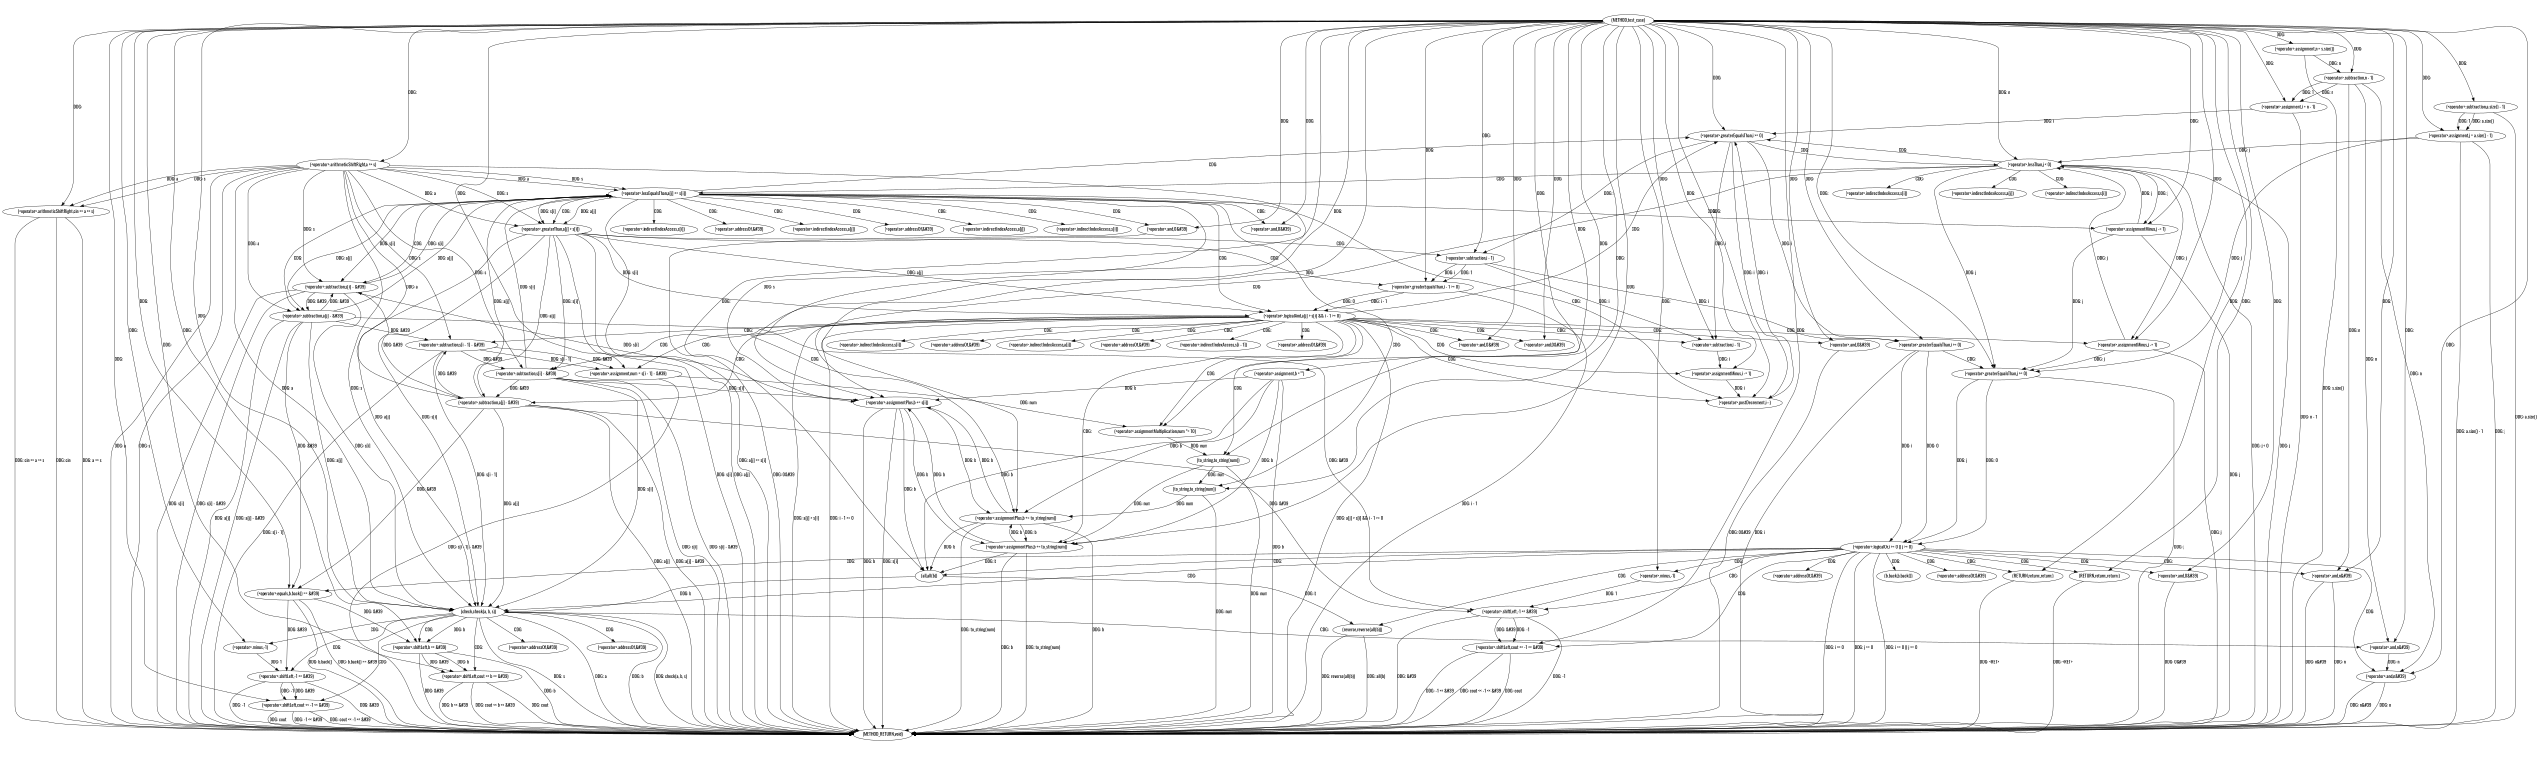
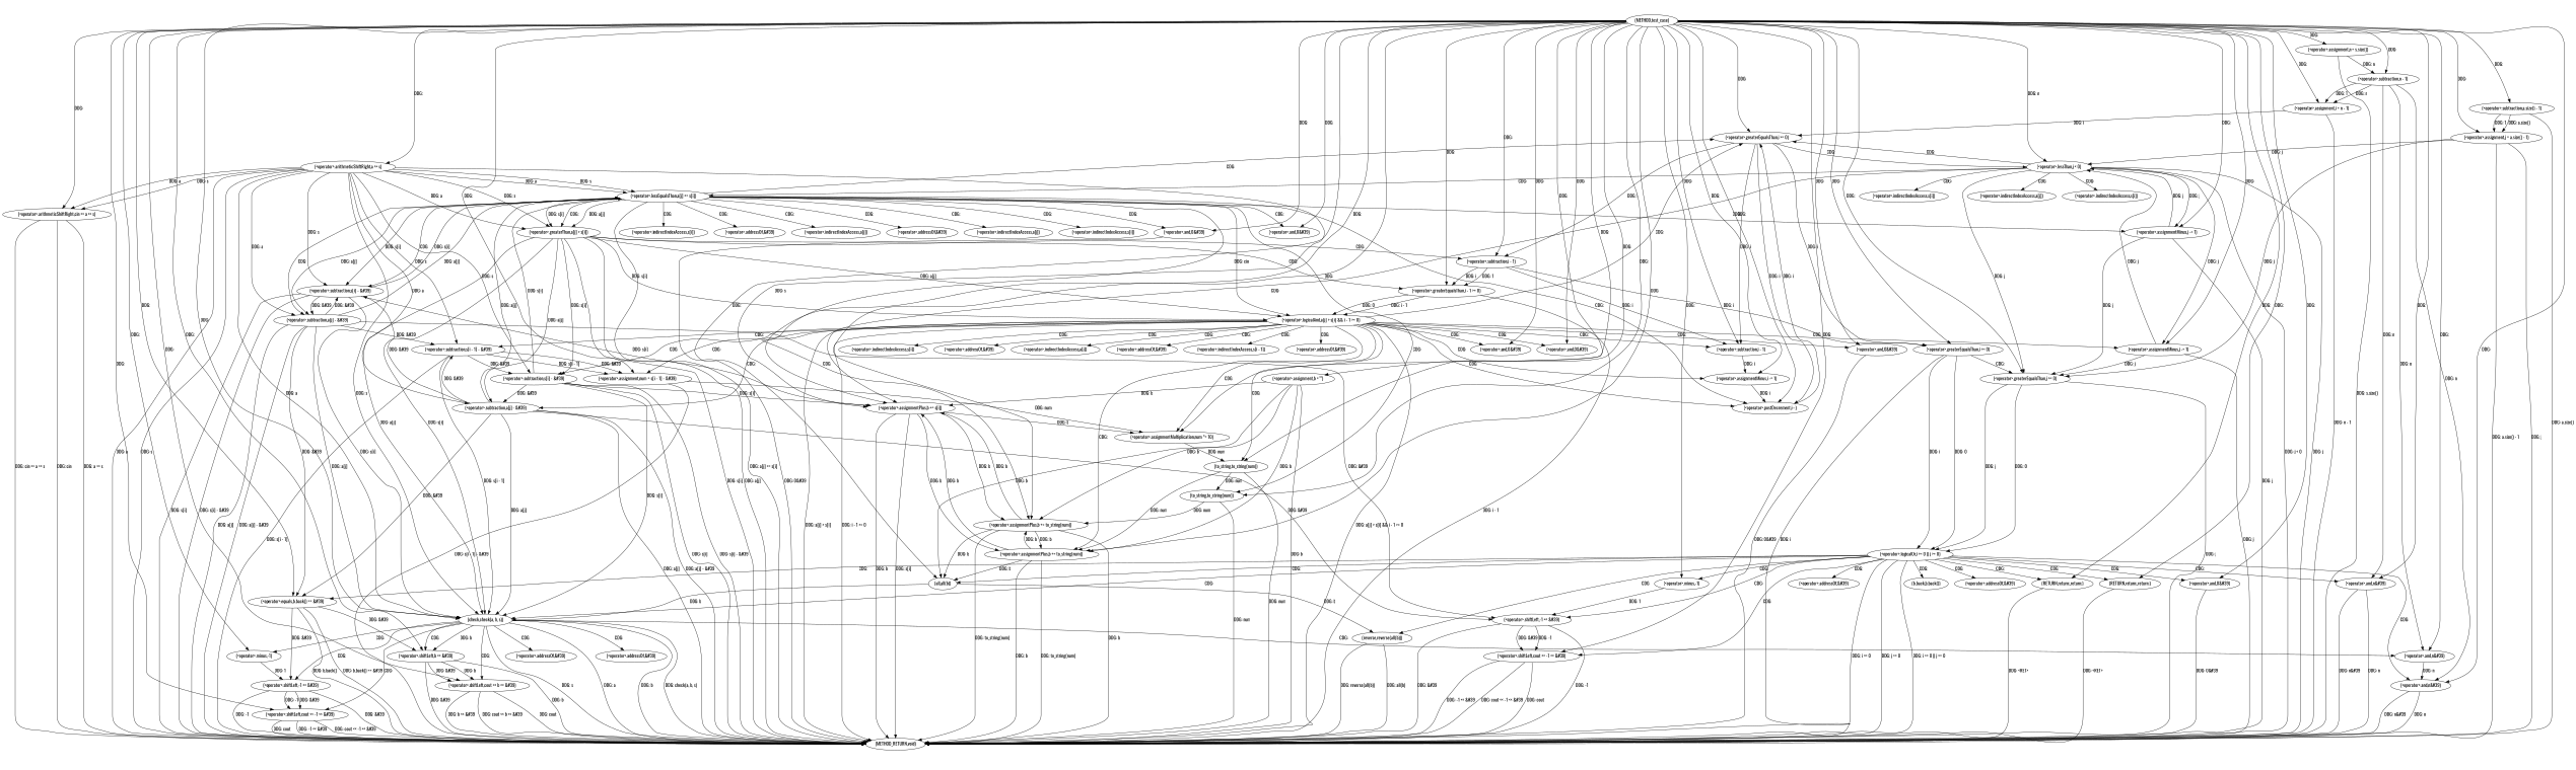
  digraph {
    fontname=Oswald
    node [fontname=Oswald]
    edge [fontname=Oswald]
    n1 [label="(METHOD,test_case)"]
    n2 [label="(<operator>.arithmeticShiftRight,cin >> a >> s)"]
    n3 [label="(<operator>.assignment,n = s.size())"]
    n4 [label="(<operator>.assignment,j = a.size() - 1)"]
    n5 [label="(<operator>.assignment,b = \"\")"]
    n6 [label="(<operator>.assignment,i = n - 1)"]
    n7 [label="(<operator>.equals,b.back() == &#39)"]
    n8 [label="(<operator>.and,0&#39)"]
    n9 [label="(<operator>.and,n&#39)"]
    n10 [label="(RETURN,return;,return;)"]
    n11 [label="(<operator>.greaterEqualsThan,i >= 0)"]
    n12 [label="(<operator>.postDecrement,i--)"]
    n13 [label="(check,check(a, b, s))"]
    n14 [label="(<operator>.arithmeticShiftRight,a >> s)"]
    n15 [label="(<operator>.subtraction,a.size() - 1)"]
    n16 [label="(<operator>.subtraction,n - 1)"]
    n17 [label="(<operator>.shiftLeft,cout << -1 << &#39)"]
    n18 [label="(<operator>.and,n&#39)"]
    n19 [label="(RETURN,return;,return;)"]
    n20 [label="(all,all(b))"]
    n21 [label="(<operator>.shiftLeft,cout << b << &#39)"]
    n22 [label="(<operator>.and,n&#39)"]
    n23 [label="(<operator>.shiftLeft,cout << -1 << &#39)"]
    n24 [label="(<operator>.lessThan,j < 0)"]
    n25 [label="(<operator>.greaterEqualsThan,i >= 0)"]
    n26 [label="(<operator>.greaterEqualsThan,j >= 0)"]
    n27 [label="(<operator>.assignmentPlus,b += s[i])"]
    n28 [label="(<operator>.and,0&#39)"]
    n29 [label="(<operator>.and,0&#39)"]
    n30 [label="(<operator>.assignmentPlus,b += to_string(num))"]
    n31 [label="(<operator>.assignmentMinus,j -= 1)"]
    n32 [label="(<operator>.assignment,num = s[i - 1] - &#39)"]
    n33 [label="(<operator>.and,0&#39)"]
    n34 [label="(<operator>.assignmentMultiplication,num *= 10)"]
    n35 [label="(<operator>.and,0&#39)"]
    n36 [label="(<operator>.and,0&#39)"]
    n37 [label="(<operator>.assignmentPlus,b += to_string(num))"]
    n38 [label="(<operator>.assignmentMinus,i -= 1)"]
    n39 [label="(<operator>.assignmentMinus,j -= 1)"]
    n40 [label="(<operator>.shiftLeft,b << &#39)"]
    n41 [label="(<operator>.greaterEqualsThan,i - 1 >= 0)"]
    n42 [label="(<operator>.minus,-1)"]
    n43 [label="(<operator>.minus,-1)"]
    n44 [label="(to_string,to_string(num))"]
    n45 [label="(<operator>.subtraction,i - 1)"]
    n46 [label="(to_string,to_string(num))"]
    n47 [label="(<operator>.subtraction,i - 1)"]
    n48 [label="(METHOD_RETURN,void)"]
    n49 [label="(<operator>.shiftLeft,-1 << &#39)"]
    n50 [label="(<operator>.addressOf,&#39)"]
    n51 [label="(<operator>.addressOf,&#39)"]
    n52 [label="(<operator>.lessEqualsThan,a[j] <= s[i])"]
    n53 [label="(<operator>.subtraction,s[i] - &#39)"]
    n54 [label="(<operator>.subtraction,a[j] - &#39)"]
    n55 [label="(<operator>.subtraction,s[i] - &#39)"]
    n56 [label="(<operator>.subtraction,a[j] - &#39)"]
    n57 [label="(<operator>.greaterThan,a[j] > s[i])"]
    n58 [label="(<operator>.subtraction,s[i - 1] - &#39)"]
    n59 [label="(reverse,reverse(all(b)))"]
    n60 [label="(<operator>.indirectIndexAccess,a[j])"]
    n61 [label="(<operator>.indirectIndexAccess,s[i])"]
    n62 [label="(<operator>.indirectIndexAccess,s[i])"]
    n63 [label="(<operator>.logicalOr,i >= 0 || j >= 0)"]
    n64 [label="(<operator>.logicalAnd,a[j] > s[i] && i - 1 >= 0)"]
    n65 [label="(<operator>.shiftLeft,-1 << &#39)"]
    n66 [label="(b.back,b.back())"]
    n67 [label="(<operator>.addressOf,&#39)"]
    n68 [label="(<operator>.addressOf,&#39)"]
    n69 [label="(<operator>.indirectIndexAccess,s[i])"]
    n70 [label="(<operator>.addressOf,&#39)"]
    n71 [label="(<operator>.indirectIndexAccess,a[j])"]
    n72 [label="(<operator>.addressOf,&#39)"]
    n73 [label="(<operator>.indirectIndexAccess,a[j])"]
    n74 [label="(<operator>.indirectIndexAccess,s[i])"]
    n75 [label="(<operator>.indirectIndexAccess,s[i])"]
    n76 [label="(<operator>.addressOf,&#39)"]
    n77 [label="(<operator>.indirectIndexAccess,a[j])"]
    n78 [label="(<operator>.addressOf,&#39)"]
    n79 [label="(<operator>.indirectIndexAccess,s[i - 1])"]
    n80 [label="(<operator>.addressOf,&#39)"]
    n1 -> n2 [label="DDG: "]
    n1 -> n3 [label="DDG: "]
    n1 -> n4 [label="DDG: "]
    n1 -> n5 [label="DDG: "]
    n1 -> n6 [label="DDG: "]
    n1 -> n7 [label="DDG: "]
    n1 -> n8 [label="DDG: "]
    n1 -> n9 [label="DDG: "]
    n1 -> n10 [label="DDG: "]
    n1 -> n11 [label="DDG: "]
    n1 -> n12 [label="DDG: "]
    n1 -> n13 [label="DDG: "]
    n1 -> n14 [label="DDG: "]
    n1 -> n15 [label="DDG: "]
    n1 -> n16 [label="DDG: "]
    n1 -> n17 [label="DDG: "]
    n1 -> n18 [label="DDG: "]
    n1 -> n19 [label="DDG: "]
    n1 -> n20 [label="DDG: "]
    n1 -> n21 [label="DDG: "]
    n1 -> n22 [label="DDG: "]
    n1 -> n23 [label="DDG: "]
    n1 -> n24 [label="DDG: n"]
    n1 -> n25 [label="DDG: "]
    n1 -> n26 [label="DDG: "]
    n1 -> n27 [label="DDG: "]
    n1 -> n28 [label="DDG: "]
    n1 -> n29 [label="DDG: "]
    n1 -> n30 [label="DDG: "]
    n1 -> n31 [label="DDG: "]
    n1 -> n32 [label="DDG: "]
    n1 -> n33 [label="DDG: "]
    n1 -> n34 [label="DDG: "]
    n1 -> n35 [label="DDG: "]
    n1 -> n36 [label="DDG: "]
    n1 -> n37 [label="DDG: "]
    n1 -> n38 [label="DDG: "]
    n1 -> n39 [label="DDG: "]
    n1 -> n40 [label="DDG: "]
    n1 -> n41 [label="DDG: "]
    n1 -> n42 [label="DDG: "]
    n1 -> n43 [label="DDG: "]
    n1 -> n44 [label="DDG: "]
    n1 -> n45 [label="DDG: "]
    n1 -> n46 [label="DDG: "]
    n1 -> n47 [label="DDG: "]
    n2 -> n48 [label="DDG: a >> s"]
    n2 -> n48 [label="DDG: cin >> a >> s"]
    n2 -> n48 [label="DDG: cin"]
    n3 -> n16 [label="DDG: n"]
    n3 -> n48 [label="DDG: s.size()"]
    n4 -> n24 [label="DDG: j"]
    n4 -> n26 [label="DDG: j"]
    n4 -> n48 [label="DDG: j"]
    n4 -> n48 [label="DDG: a.size() - 1"]
    n5 -> n20 [label="DDG: b"]
    n5 -> n27 [label="DDG: b"]
    n5 -> n30 [label="DDG: b"]
    n5 -> n37 [label="DDG: b"]
    n5 -> n48 [label="DDG: b"]
    n6 -> n11 [label="DDG: i"]
    n6 -> n48 [label="DDG: n - 1"]
    n7 -> n40 [label="DDG: &#39"]
    n7 -> n48 [label="DDG: b.back()"]
    n7 -> n48 [label="DDG: b.back() == &#39"]
    n7 -> n49 [label="DDG: &#39"]
    n8 -> n48 [label="DDG: 0&#39"]
    n9 -> n48 [label="DDG: n"]
    n9 -> n48 [label="DDG: n&#39"]
    n10 -> n48 [label="DDG: <RET>"]
    n11 -> n12 [label="DDG: i"]
    n11 -> n24 [label="CDG: "]
    n11 -> n25 [label="DDG: i"]
    n11 -> n45 [label="DDG: i"]
    n11 -> n47 [label="DDG: i"]
    n12 -> n11 [label="DDG: i"]
    n13 -> n21 [label="CDG: "]
    n13 -> n22 [label="CDG: "]
    n13 -> n23 [label="CDG: "]
    n13 -> n40 [label="DDG: b"]
    n13 -> n40 [label="CDG: "]
    n13 -> n43 [label="CDG: "]
    n13 -> n48 [label="DDG: a"]
    n13 -> n48 [label="DDG: b"]
    n13 -> n48 [label="DDG: s"]
    n13 -> n48 [label="DDG: check(a, b, s)"]
    n13 -> n49 [label="CDG: "]
    n13 -> n50 [label="CDG: "]
    n13 -> n51 [label="CDG: "]
    n14 -> n2 [label="DDG: a"]
    n14 -> n2 [label="DDG: s"]
    n14 -> n13 [label="DDG: a"]
    n14 -> n13 [label="DDG: s"]
    n14 -> n27 [label="DDG: s"]
    n14 -> n48 [label="DDG: a"]
    n14 -> n48 [label="DDG: s"]
    n14 -> n52 [label="DDG: a"]
    n14 -> n52 [label="DDG: s"]
    n14 -> n53 [label="DDG: s"]
    n14 -> n54 [label="DDG: a"]
    n14 -> n55 [label="DDG: s"]
    n14 -> n56 [label="DDG: a"]
    n14 -> n57 [label="DDG: a"]
    n14 -> n57 [label="DDG: s"]
    n14 -> n58 [label="DDG: s"]
    n15 -> n4 [label="DDG: 1"]
    n15 -> n4 [label="DDG: a.size()"]
    n15 -> n48 [label="DDG: a.size()"]
    n16 -> n6 [label="DDG: n"]
    n16 -> n6 [label="DDG: 1"]
    n16 -> n9 [label="DDG: n"]
    n16 -> n18 [label="DDG: n"]
    n16 -> n22 [label="DDG: n"]
    n17 -> n48 [label="DDG: cout"]
    n17 -> n48 [label="DDG: -1 << &#39"]
    n17 -> n48 [label="DDG: cout << -1 << &#39"]
    n18 -> n48 [label="DDG: n"]
    n18 -> n48 [label="DDG: n&#39"]
    n19 -> n48 [label="DDG: <RET>"]
    n20 -> n13 [label="DDG: b"]
    n20 -> n59 [label="DDG: b"]
    n21 -> n48 [label="DDG: cout"]
    n21 -> n48 [label="DDG: b << &#39"]
    n21 -> n48 [label="DDG: cout << b << &#39"]
    n22 -> n9 [label="DDG: n"]
    n23 -> n48 [label="DDG: cout"]
    n23 -> n48 [label="DDG: -1 << &#39"]
    n23 -> n48 [label="DDG: cout << -1 << &#39"]
    n24 -> n11 [label="CDG: "]
    n24 -> n26 [label="DDG: j"]
    n24 -> n27 [label="CDG: "]
    n24 -> n31 [label="DDG: j"]
    n24 -> n39 [label="DDG: j"]
    n24 -> n48 [label="DDG: j"]
    n24 -> n48 [label="DDG: j < 0"]
    n24 -> n52 [label="CDG: "]
    n24 -> n60 [label="CDG: "]
    n24 -> n61 [label="CDG: "]
    n24 -> n62 [label="CDG: "]
    n25 -> n26 [label="CDG: "]
    n25 -> n48 [label="DDG: i"]
    n25 -> n63 [label="DDG: 0"]
    n25 -> n63 [label="DDG: i"]
    n26 -> n48 [label="DDG: j"]
    n26 -> n63 [label="DDG: j"]
    n26 -> n63 [label="DDG: 0"]
-   n27 -> n20 [label="DDG: b"]
+   n27 -> n34 [label="DDG: b"]
    n27 -> n30 [label="DDG: b"]
    n27 -> n37 [label="DDG: b"]
    n27 -> n48 [label="DDG: b"]
    n27 -> n48 [label="DDG: s[i]"]
    n29 -> n48 [label="DDG: 0&#39"]
    n30 -> n20 [label="DDG: b"]
    n30 -> n27 [label="DDG: b"]
    n30 -> n37 [label="DDG: b"]
    n30 -> n48 [label="DDG: b"]
    n30 -> n48 [label="DDG: to_string(num)"]
    n31 -> n24 [label="DDG: j"]
    n31 -> n26 [label="DDG: j"]
    n31 -> n48 [label="DDG: j"]
    n32 -> n34 [label="DDG: num"]
    n32 -> n48 [label="DDG: s[i - 1] - &#39"]
    n34 -> n46 [label="DDG: num"]
    n36 -> n48 [label="DDG: 0&#39"]
    n37 -> n20 [label="DDG: b"]
    n37 -> n27 [label="DDG: b"]
    n37 -> n30 [label="DDG: b"]
    n37 -> n48 [label="DDG: b"]
    n37 -> n48 [label="DDG: to_string(num)"]
    n38 -> n12 [label="DDG: i"]
    n39 -> n24 [label="DDG: j"]
    n39 -> n26 [label="DDG: j"]
    n39 -> n48 [label="DDG: j"]
    n40 -> n21 [label="DDG: b"]
    n40 -> n21 [label="DDG: &#39"]
    n40 -> n48 [label="DDG: b"]
    n40 -> n48 [label="DDG: &#39"]
    n41 -> n48 [label="DDG: i - 1"]
    n41 -> n64 [label="DDG: i - 1"]
    n41 -> n64 [label="DDG: 0"]
    n42 -> n65 [label="DDG: 1"]
    n43 -> n49 [label="DDG: 1"]
    n44 -> n30 [label="DDG: num"]
    n44 -> n48 [label="DDG: num"]
    n45 -> n25 [label="DDG: i"]
    n45 -> n41 [label="DDG: i"]
    n45 -> n41 [label="DDG: 1"]
    n45 -> n47 [label="DDG: i"]
    n46 -> n37 [label="DDG: num"]
    n46 -> n44 [label="DDG: num"]
    n46 -> n48 [label="DDG: num"]
    n47 -> n38 [label="DDG: i"]
    n49 -> n23 [label="DDG: -1"]
    n49 -> n23 [label="DDG: &#39"]
    n49 -> n48 [label="DDG: -1"]
    n49 -> n48 [label="DDG: &#39"]
    n52 -> n11 [label="CDG: "]
    n52 -> n12 [label="CDG: "]
    n52 -> n28 [label="CDG: "]
    n52 -> n29 [label="CDG: "]
    n52 -> n30 [label="CDG: "]
    n52 -> n31 [label="CDG: "]
    n52 -> n44 [label="CDG: "]
    n52 -> n48 [label="DDG: a[j] <= s[i]"]
    n52 -> n53 [label="DDG: s[i]"]
    n52 -> n53 [label="CDG: "]
    n52 -> n54 [label="DDG: a[j]"]
    n52 -> n54 [label="CDG: "]
    n52 -> n57 [label="DDG: a[j]"]
    n52 -> n57 [label="DDG: s[i]"]
    n52 -> n57 [label="CDG: "]
-   n52 -> n64 [label="CDG: "]
+   n52 -> n64 [label="DDG: cin"]
    n52 -> n69 [label="CDG: "]
    n52 -> n70 [label="CDG: "]
    n52 -> n71 [label="CDG: "]
    n52 -> n72 [label="CDG: "]
    n52 -> n73 [label="CDG: "]
    n52 -> n74 [label="CDG: "]
    n53 -> n13 [label="DDG: s[i]"]
    n53 -> n27 [label="DDG: s[i]"]
    n53 -> n48 [label="DDG: s[i]"]
    n53 -> n48 [label="DDG: s[i] - &#39"]
    n53 -> n52 [label="DDG: s[i]"]
    n53 -> n54 [label="DDG: &#39"]
    n54 -> n7 [label="DDG: &#39"]
    n54 -> n13 [label="DDG: a[j]"]
    n54 -> n48 [label="DDG: a[j]"]
    n54 -> n48 [label="DDG: a[j] - &#39"]
    n54 -> n52 [label="DDG: a[j]"]
    n54 -> n53 [label="DDG: &#39"]
    n54 -> n58 [label="DDG: &#39"]
    n54 -> n65 [label="DDG: &#39"]
    n55 -> n13 [label="DDG: s[i]"]
    n55 -> n27 [label="DDG: s[i]"]
    n55 -> n48 [label="DDG: s[i]"]
    n55 -> n48 [label="DDG: s[i] - &#39"]
    n55 -> n52 [label="DDG: s[i]"]
    n55 -> n56 [label="DDG: &#39"]
    n56 -> n7 [label="DDG: &#39"]
    n56 -> n13 [label="DDG: a[j]"]
    n56 -> n48 [label="DDG: a[j]"]
    n56 -> n48 [label="DDG: a[j] - &#39"]
    n56 -> n52 [label="DDG: a[j]"]
    n56 -> n53 [label="DDG: &#39"]
    n56 -> n58 [label="DDG: &#39"]
    n56 -> n65 [label="DDG: &#39"]
    n57 -> n13 [label="DDG: a[j]"]
    n57 -> n13 [label="DDG: s[i]"]
    n57 -> n41 [label="CDG: "]
    n57 -> n45 [label="CDG: "]
    n57 -> n48 [label="DDG: a[j]"]
    n57 -> n48 [label="DDG: s[i]"]
    n57 -> n55 [label="DDG: s[i]"]
    n57 -> n56 [label="DDG: a[j]"]
    n57 -> n64 [label="DDG: s[i]"]
    n57 -> n64 [label="DDG: a[j]"]
    n58 -> n13 [label="DDG: s[i - 1]"]
    n58 -> n32 [label="DDG: s[i - 1]"]
    n58 -> n32 [label="DDG: &#39"]
    n58 -> n48 [label="DDG: s[i - 1]"]
    n58 -> n55 [label="DDG: &#39"]
    n59 -> n48 [label="DDG: all(b)"]
    n59 -> n48 [label="DDG: reverse(all(b))"]
    n63 -> n7 [label="CDG: "]
    n63 -> n8 [label="CDG: "]
    n63 -> n9 [label="CDG: "]
    n63 -> n10 [label="CDG: "]
    n63 -> n13 [label="CDG: "]
    n63 -> n17 [label="CDG: "]
    n63 -> n18 [label="CDG: "]
    n63 -> n19 [label="CDG: "]
    n63 -> n20 [label="CDG: "]
    n63 -> n42 [label="CDG: "]
    n63 -> n48 [label="DDG: i >= 0"]
    n63 -> n48 [label="DDG: j >= 0"]
    n63 -> n48 [label="DDG: i >= 0 || j >= 0"]
    n63 -> n59 [label="CDG: "]
    n63 -> n65 [label="CDG: "]
    n63 -> n66 [label="CDG: "]
    n63 -> n67 [label="CDG: "]
    n63 -> n68 [label="CDG: "]
    n64 -> n11 [label="CDG: "]
    n64 -> n12 [label="CDG: "]
    n64 -> n32 [label="CDG: "]
    n64 -> n33 [label="CDG: "]
    n64 -> n34 [label="CDG: "]
    n64 -> n35 [label="CDG: "]
    n64 -> n36 [label="CDG: "]
    n64 -> n37 [label="CDG: "]
    n64 -> n38 [label="CDG: "]
    n64 -> n39 [label="CDG: "]
    n64 -> n46 [label="CDG: "]
    n64 -> n47 [label="CDG: "]
    n64 -> n48 [label="DDG: a[j] > s[i]"]
    n64 -> n48 [label="DDG: i - 1 >= 0"]
    n64 -> n48 [label="DDG: a[j] > s[i] && i - 1 >= 0"]
    n64 -> n55 [label="CDG: "]
    n64 -> n56 [label="CDG: "]
    n64 -> n58 [label="CDG: "]
    n64 -> n75 [label="CDG: "]
    n64 -> n76 [label="CDG: "]
    n64 -> n77 [label="CDG: "]
    n64 -> n78 [label="CDG: "]
    n64 -> n79 [label="CDG: "]
    n64 -> n80 [label="CDG: "]
    n65 -> n17 [label="DDG: &#39"]
    n65 -> n17 [label="DDG: -1"]
    n65 -> n48 [label="DDG: -1"]
    n65 -> n48 [label="DDG: &#39"]
  }
